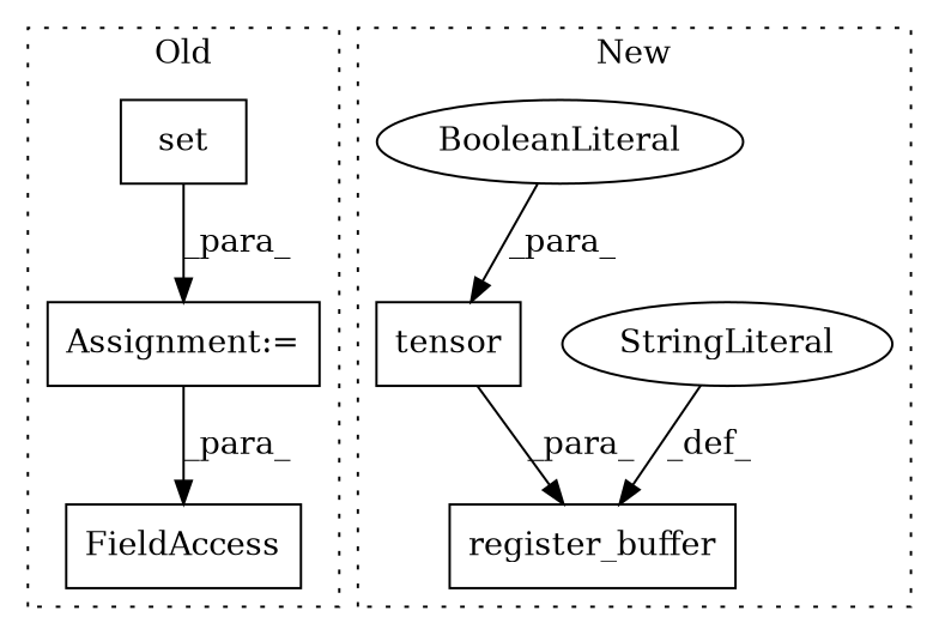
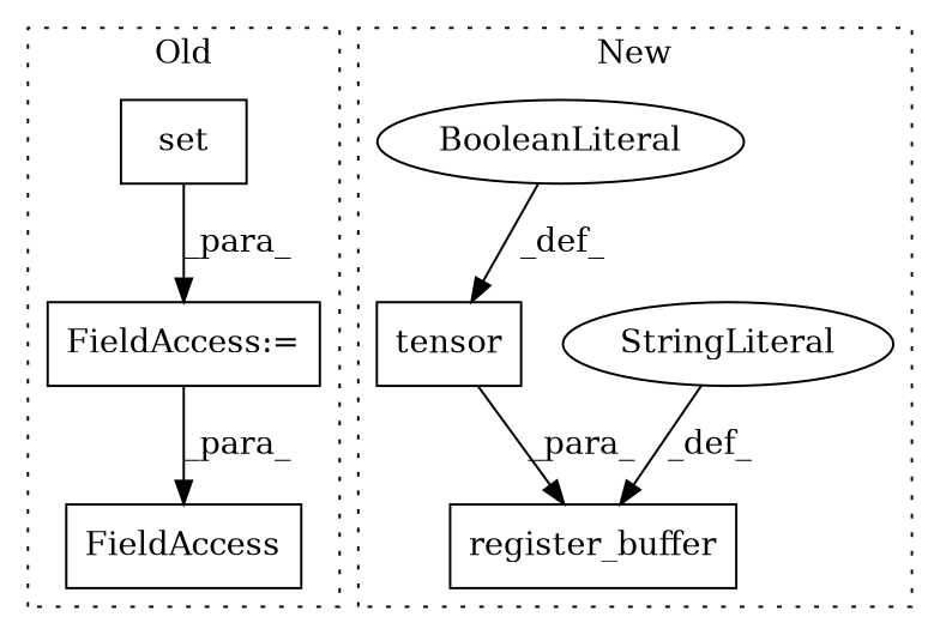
  digraph {
    node [a=32 l=5 shape=box]
    n1 [label=set s=4450]
    n2 [a=22 l=24 label=FieldAccess s=4425]
-   n3 [a=7 l=1 label="Assignment:=" s=4449]
+   n3 [a=7 l=1 label="FieldAccess:=" s=4449]
    n4 [l="16,1" label=register_buffer s="5074,5125"]
    n5 [l="7,1" label=tensor s="5112,5124"]
    n6 [a=45 l=15 label=StringLiteral s=5090 shape=ellipse]
    n7 [a=9 label=BooleanLiteral s=5119 shape=ellipse]
    subgraph cluster_1 {
      label=Old
      style=dotted
      n1
      n2
      n3
    }
    subgraph cluster_2 {
      label=New
      style=dotted
      n4
      n5
      n6
      n7
    }
    n1 -> n3 [label=_para_]
    n3 -> n2 [label=_para_]
    n5 -> n4 [label=_para_]
    n6 -> n4 [label=_def_]
-   n7 -> n5 [label=_para_]
+   n7 -> n5 [label=_def_]
  }
